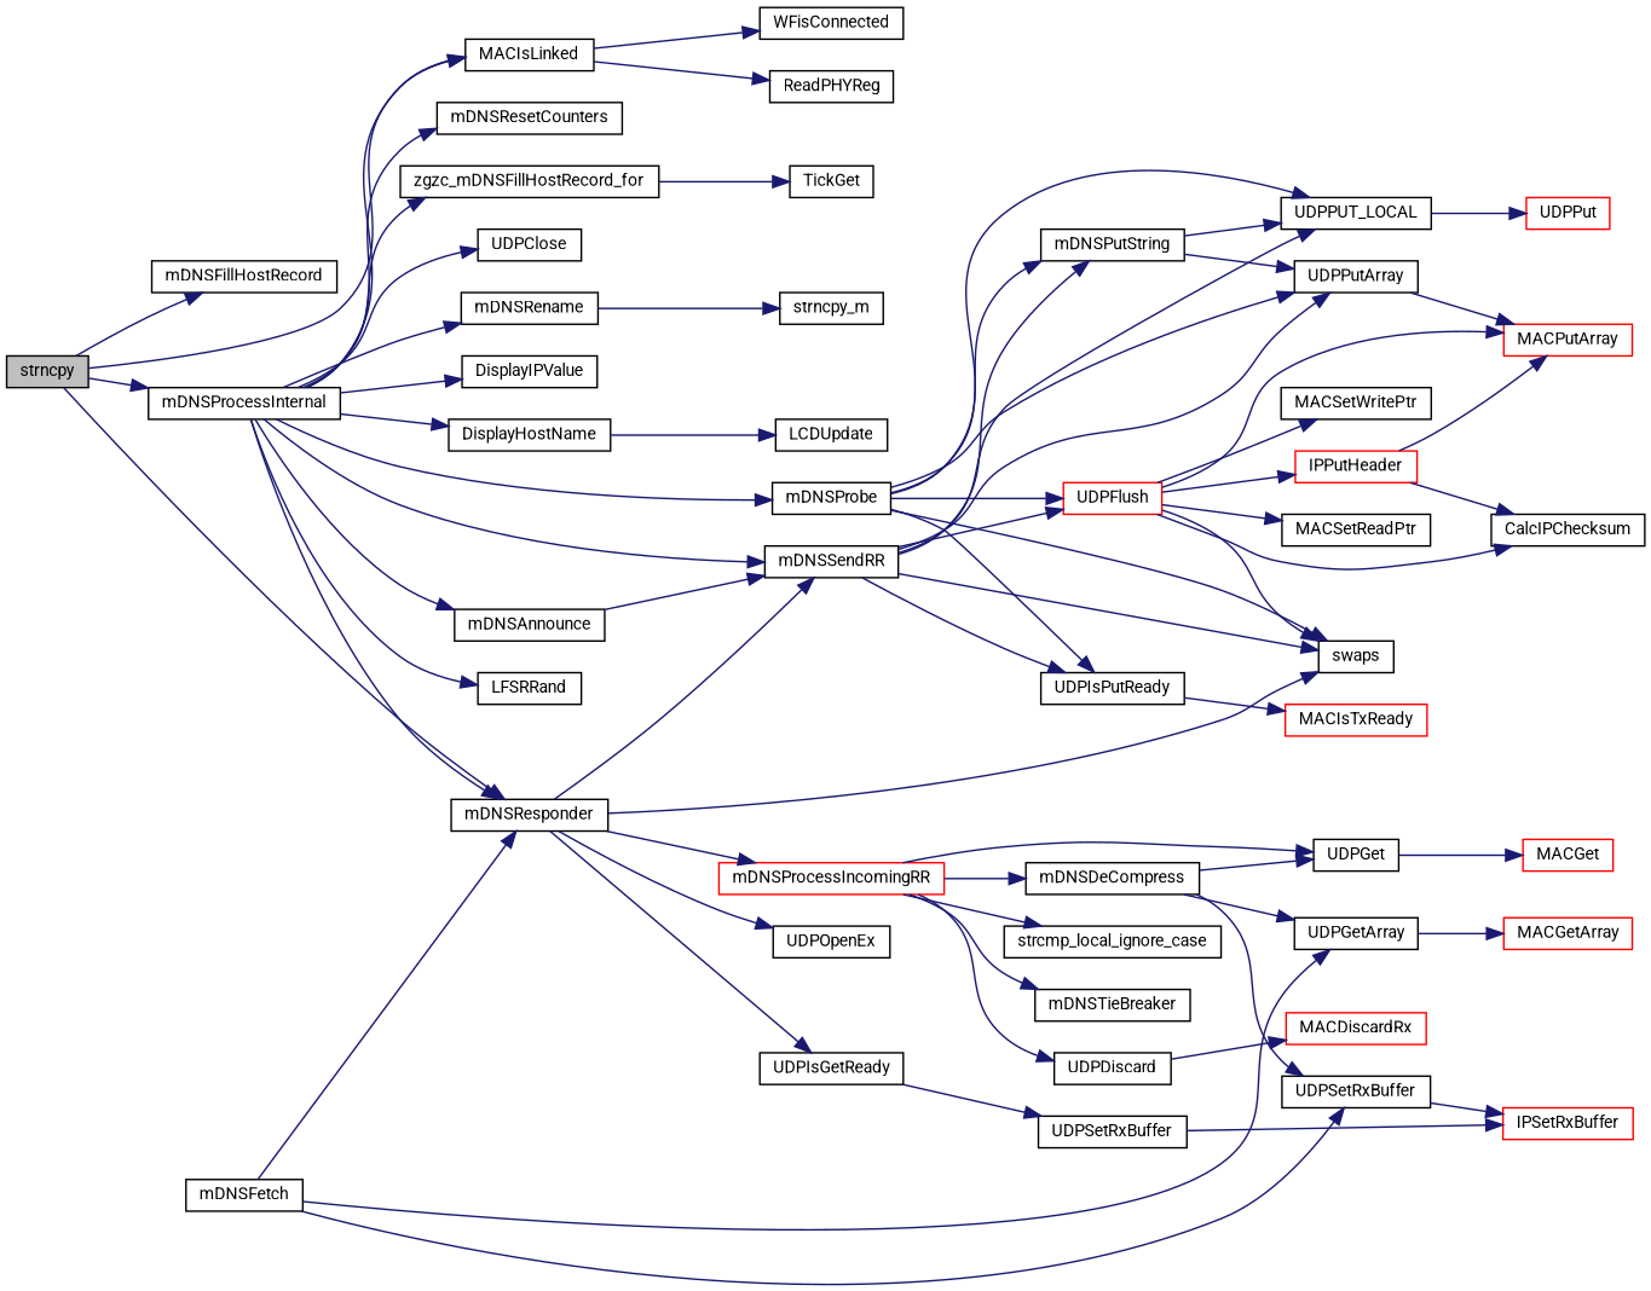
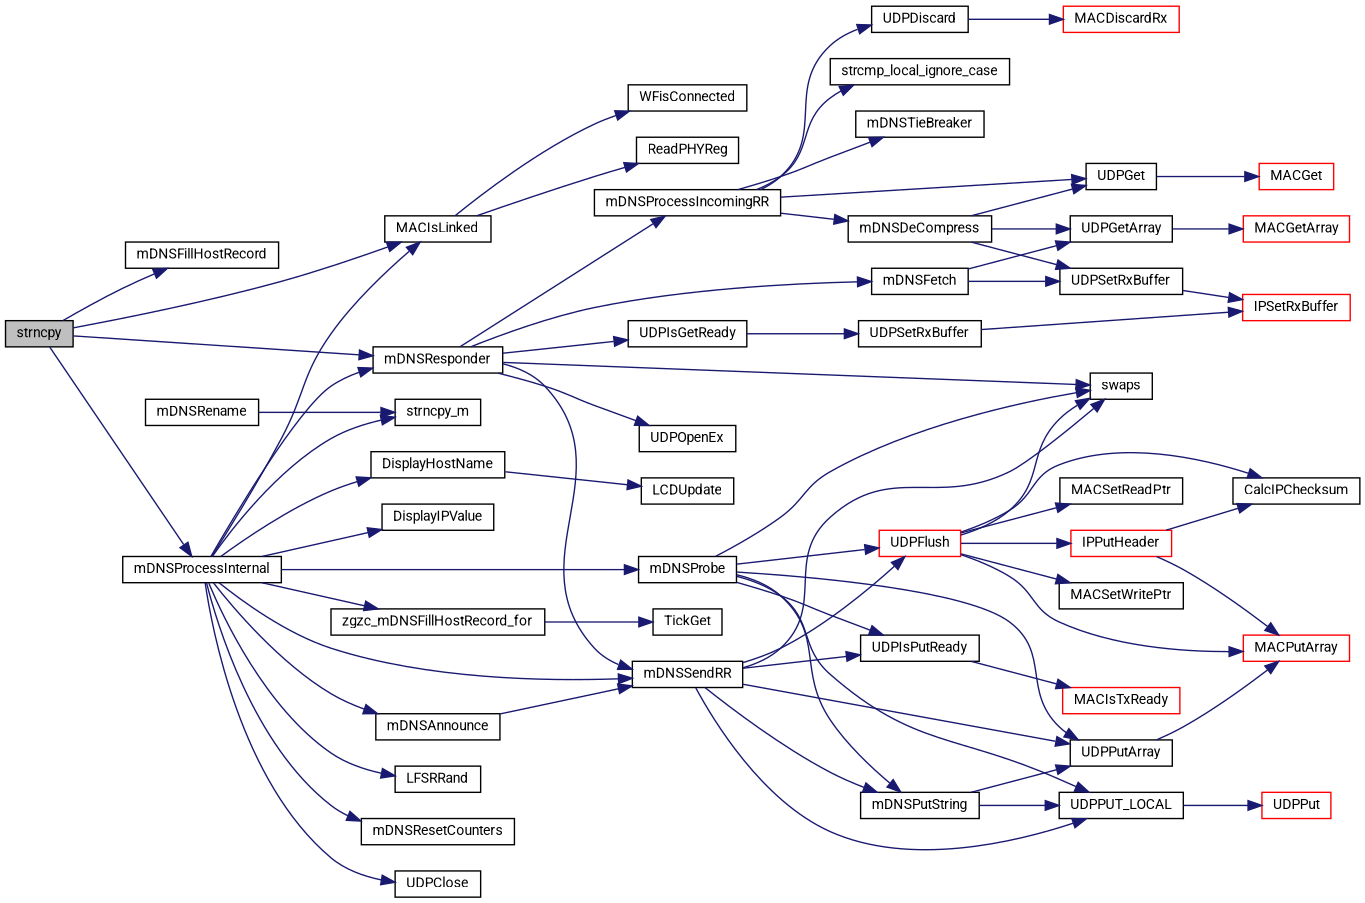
  digraph {
    fontname=Roboto
    rankdir=LR
    node [color=black fillcolor=white fontname=Roboto fontsize=10 shape=record style=filled]
    edge [color=midnightblue fontname=Roboto fontsize=10 labelfontname=Helvetica labelfontsize=10 style=solid]
    n1 [fillcolor=grey75 fontcolor=black height=0.2 label=strncpy width=0.4]
    n2 [height=0.2 label=MACIsLinked width=0.4]
    n3 [height=0.2 label=mDNSFillHostRecord width=0.4]
    n4 [height=0.2 label=mDNSResponder width=0.4]
    n5 [height=0.2 label=mDNSProcessInternal width=0.4]
    n6 [height=0.2 label=ReadPHYReg width=0.4]
    n7 [height=0.2 label=WFisConnected width=0.4]
    n8 [height=0.2 label=UDPOpenEx width=0.4]
    n9 [height=0.2 label=UDPIsGetReady width=0.4]
    n10 [height=0.2 label=mDNSFetch width=0.4]
    n11 [height=0.2 label=swaps width=0.4]
-   n12 [color=red height=0.2 label=mDNSProcessIncomingRR width=0.4]
+   n12 [height=0.2 label=mDNSProcessIncomingRR width=0.4]
    n13 [height=0.2 label=mDNSSendRR width=0.4]
    n14 [height=0.2 label=zgzc_mDNSFillHostRecord_for width=0.4]
    n15 [height=0.2 label=LFSRRand width=0.4]
    n16 [height=0.2 label=mDNSResetCounters width=0.4]
    n17 [height=0.2 label=mDNSRename width=0.4]
    n18 [height=0.2 label=UDPClose width=0.4]
    n19 [height=0.2 label=DisplayHostName width=0.4]
    n20 [height=0.2 label=DisplayIPValue width=0.4]
    n21 [height=0.2 label=mDNSProbe width=0.4]
    n22 [height=0.2 label=mDNSAnnounce width=0.4]
    n23 [height=0.2 label=UDPSetRxBuffer width=0.4]
    n24 [height=0.2 label=UDPSetRxBuffer width=0.4]
    n25 [height=0.2 label=UDPGetArray width=0.4]
    n26 [height=0.2 label=mDNSDeCompress width=0.4]
    n27 [height=0.2 label=UDPGet width=0.4]
    n28 [height=0.2 label=strcmp_local_ignore_case width=0.4]
    n29 [height=0.2 label=mDNSTieBreaker width=0.4]
    n30 [height=0.2 label=UDPDiscard width=0.4]
    n31 [height=0.2 label=UDPIsPutReady width=0.4]
    n32 [height=0.2 label=UDPPutArray width=0.4]
    n33 [height=0.2 label=mDNSPutString width=0.4]
    n34 [height=0.2 label=UDPPUT_LOCAL width=0.4]
    n35 [color=red height=0.2 label=UDPFlush width=0.4]
    n36 [color=red height=0.2 label=IPSetRxBuffer width=0.4]
    n37 [color=red height=0.2 label=MACGetArray width=0.4]
    n38 [color=red height=0.2 label=MACGet width=0.4]
    n39 [color=red height=0.2 label=MACDiscardRx width=0.4]
    n40 [color=red height=0.2 label=MACIsTxReady width=0.4]
    n41 [color=red height=0.2 label=MACPutArray width=0.4]
    n42 [color=red height=0.2 label=UDPPut width=0.4]
    n43 [height=0.2 label=CalcIPChecksum width=0.4]
    n44 [height=0.2 label=MACSetWritePtr width=0.4]
    n45 [color=red height=0.2 label=IPPutHeader width=0.4]
    n46 [height=0.2 label=MACSetReadPtr width=0.4]
    n47 [height=0.2 label=TickGet width=0.4]
    n48 [height=0.2 label=strncpy_m width=0.4]
    n49 [height=0.2 label=LCDUpdate width=0.4]
    n1 -> n2
    n1 -> n3
    n1 -> n4
    n1 -> n5
    n2 -> n6
    n2 -> n7
    n4 -> n8
    n4 -> n9
-   n10 -> n4
+   n4 -> n10
    n4 -> n11
    n4 -> n12
    n4 -> n13
    n5 -> n2
    n5 -> n4
    n5 -> n13
    n5 -> n14
    n5 -> n15
    n5 -> n16
-   n5 -> n17
+   n5 -> n48
    n5 -> n18
    n5 -> n19
    n5 -> n20
    n5 -> n21
    n5 -> n22
    n9 -> n23
    n10 -> n24
    n10 -> n25
    n12 -> n26
    n12 -> n27
    n12 -> n28
    n12 -> n29
    n12 -> n30
    n13 -> n11
    n13 -> n31
    n13 -> n32
    n13 -> n33
    n13 -> n34
    n13 -> n35
    n14 -> n47
    n17 -> n48
    n19 -> n49
    n21 -> n11
    n21 -> n31
    n21 -> n32
    n21 -> n33
    n21 -> n34
    n21 -> n35
    n22 -> n13
    n23 -> n36
    n24 -> n36
    n25 -> n37
    n26 -> n24
    n26 -> n25
    n26 -> n27
    n27 -> n38
    n30 -> n39
    n31 -> n40
    n32 -> n41
    n33 -> n32
    n33 -> n34
    n34 -> n42
    n35 -> n11
    n35 -> n41
    n35 -> n43
    n35 -> n44
    n35 -> n45
    n35 -> n46
    n45 -> n41
    n45 -> n43
  }
